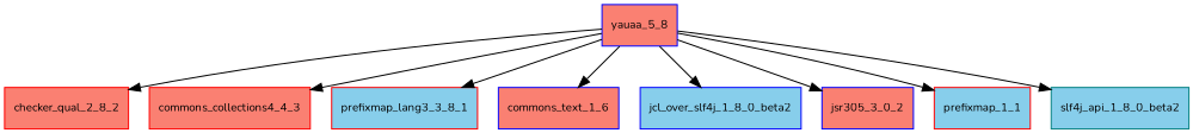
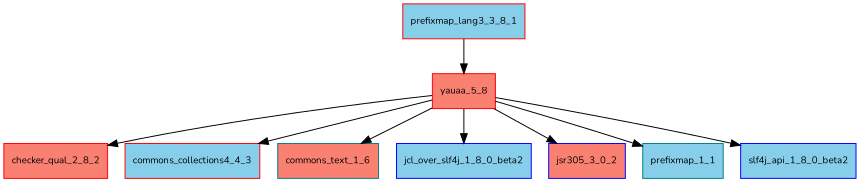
  digraph {
    fontname=Nunito
    node [color=red fillcolor=salmon fontname=Nunito fontsize=10.0 shape=box style=filled]
    edge [fontname=Nunito]
    n1 [label=checker_qual_2_8_2]
-   yauaa_5_8 [color=blue]
-   commons_collections4_4_3
+   yauaa_5_8
+   commons_collections4_4_3 [fillcolor=skyblue]
    n4 [fillcolor=skyblue label=prefixmap_lang3_3_8_1]
-   commons_text_1_6 [color=blue]
+   commons_text_1_6 [color=teal]
    jcl_over_slf4j_1_8_0_beta2 [color=blue fillcolor=skyblue]
    jsr305_3_0_2 [color=blue]
-   prefixmap_1_1 [fillcolor=skyblue]
-   slf4j_api_1_8_0_beta2 [color=teal fillcolor=skyblue]
+   prefixmap_1_1 [color=teal fillcolor=skyblue]
+   slf4j_api_1_8_0_beta2 [color=blue fillcolor=skyblue]
    yauaa_5_8 -> n1
    yauaa_5_8 -> commons_collections4_4_3
-   yauaa_5_8 -> n4
+   n4 -> yauaa_5_8
    yauaa_5_8 -> commons_text_1_6
    yauaa_5_8 -> jcl_over_slf4j_1_8_0_beta2
    yauaa_5_8 -> jsr305_3_0_2
    yauaa_5_8 -> prefixmap_1_1
    yauaa_5_8 -> slf4j_api_1_8_0_beta2
  }
